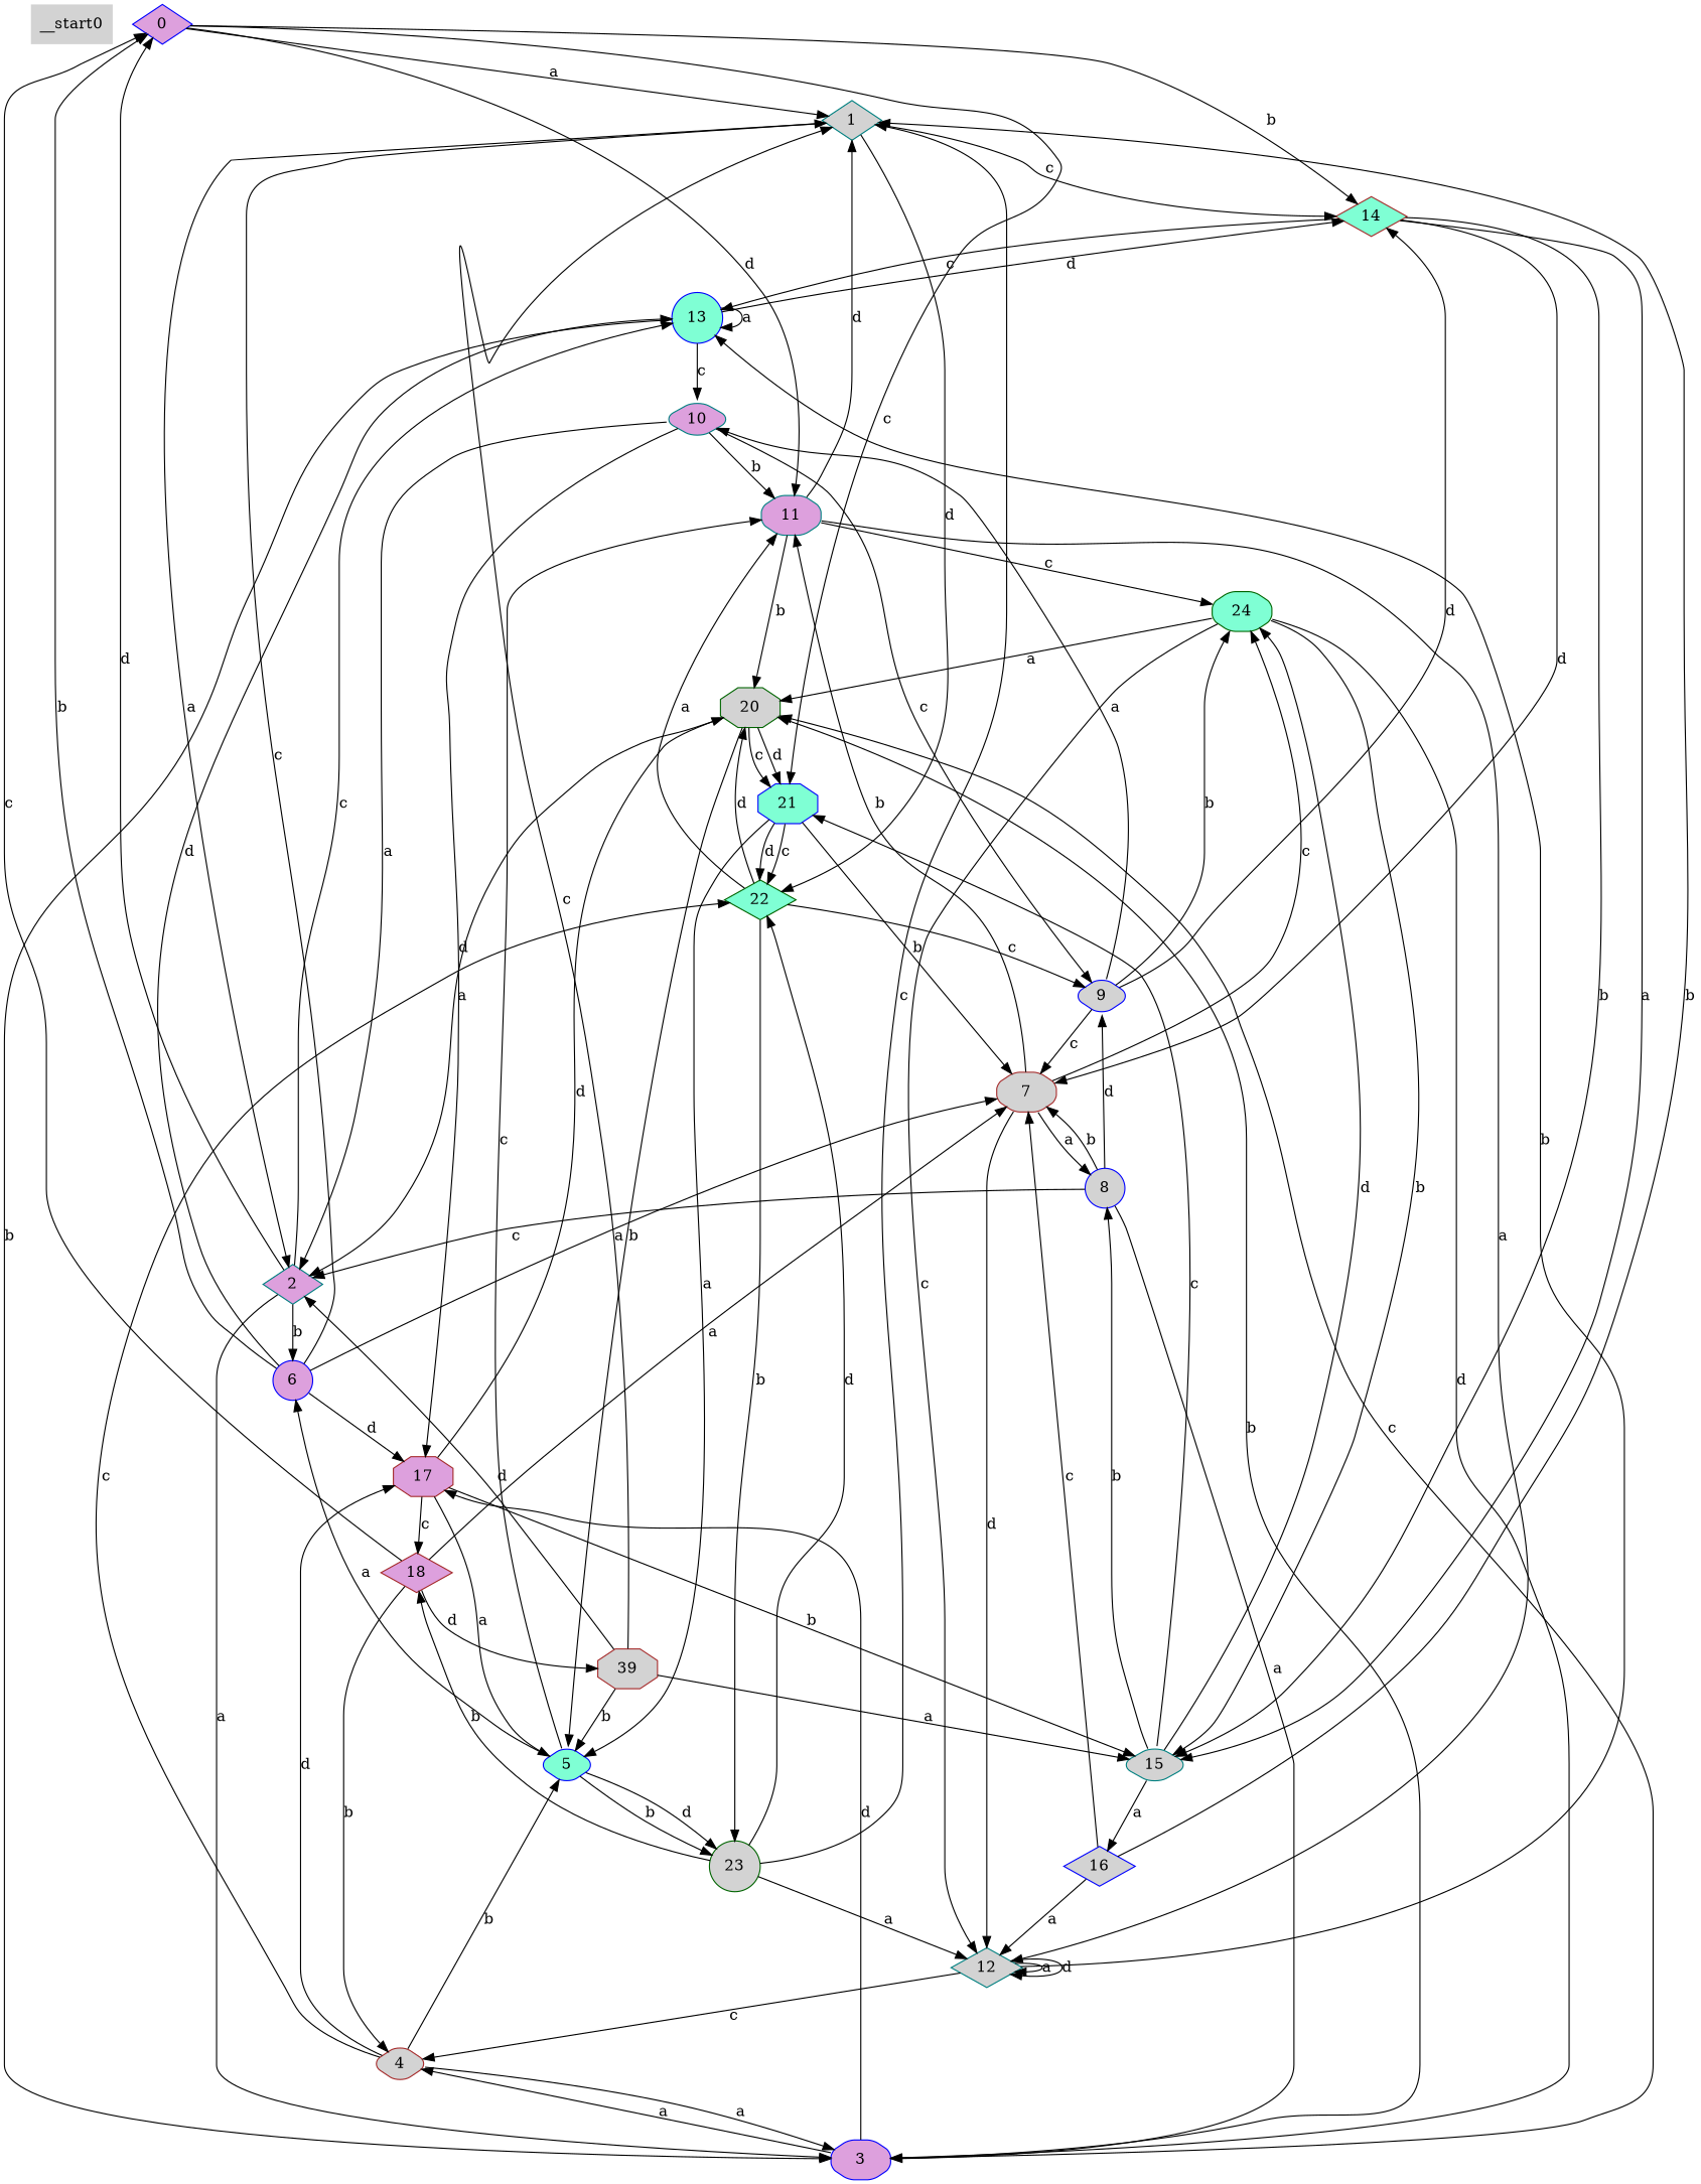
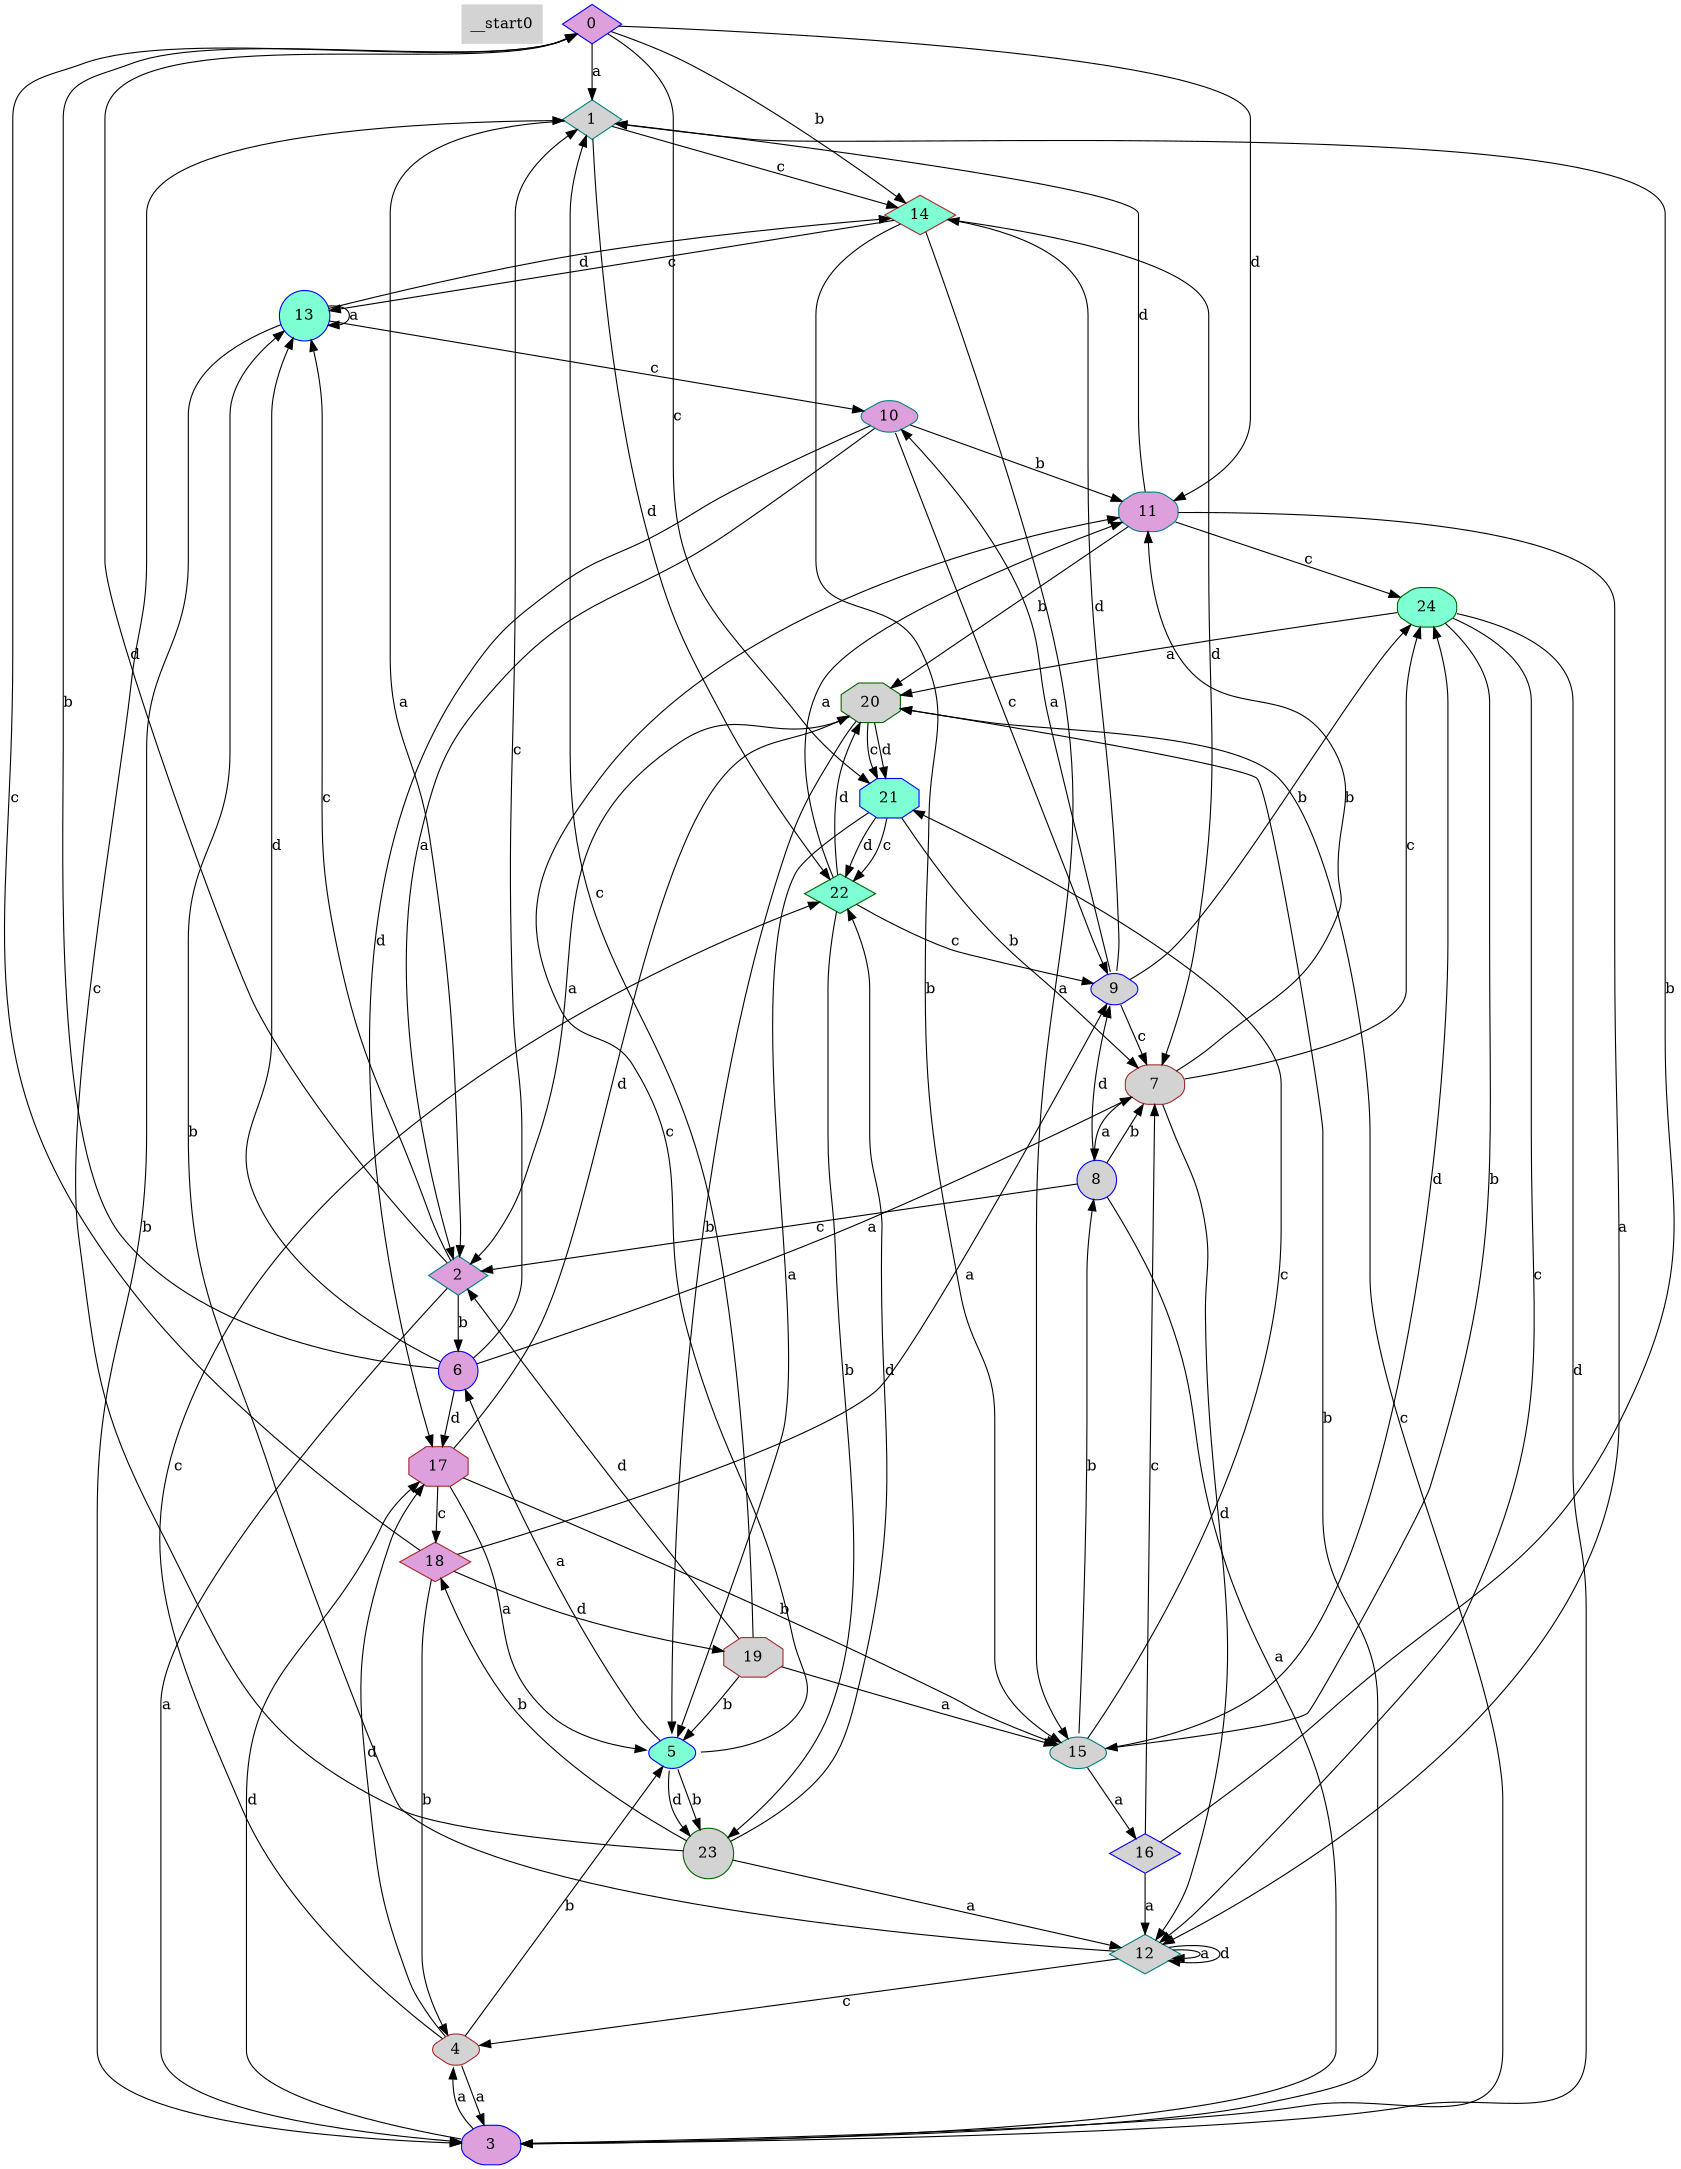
  digraph {
    fontname="DejaVu Serif"
    rankdir=TB
    node [color=blue fillcolor=lightgrey fontname="DejaVu Serif" shape=diamond style=filled]
    edge [fontname="DejaVu Serif"]
    __start0 [color=brown shape=none]
    n2 [fillcolor=plum label=0]
    n3 [color=teal label=1]
    n4 [color=teal fillcolor=plum label=11 shape=octagon style="rounded,filled"]
    n5 [color=brown fillcolor=aquamarine label=14]
    n6 [fillcolor=aquamarine label=21 shape=octagon]
    n7 [color=teal fillcolor=plum label=2]
    n8 [color=darkgreen fillcolor=aquamarine label=22]
    n9 [color=darkgreen label=20 shape=octagon]
    n10 [color=teal label=12]
    n11 [color=darkgreen fillcolor=aquamarine label=24 shape=octagon style="rounded,filled"]
    n12 [fillcolor=aquamarine label=13 shape=circle style="rounded,filled"]
    n13 [color=brown label=7 shape=octagon style="rounded,filled"]
    n14 [color=teal label=15 style="rounded,filled"]
    n15 [fillcolor=aquamarine label=5 style="rounded,filled"]
    n16 [fillcolor=plum label=3 shape=octagon style="rounded,filled"]
    n17 [fillcolor=plum label=6 shape=circle style="rounded,filled"]
    n18 [color=brown label=4 style="rounded,filled"]
    n19 [color=brown fillcolor=plum label=17 shape=octagon]
    n20 [color=darkgreen label=23 shape=circle]
    n21 [label=9 style="rounded,filled"]
    n22 [color=teal fillcolor=plum label=10 style="rounded,filled"]
    n23 [color=brown fillcolor=plum label=18]
    n24 [label=8 shape=circle style="rounded,filled"]
    n25 [label=16]
-   n26 [color=brown label=39 shape=octagon]
+   n26 [color=brown label=19 shape=octagon]
    n2 -> n3 [label=a]
    n2 -> n4 [label=d]
    n2 -> n5 [label=b]
    n2 -> n6 [label=c]
    n3 -> n5 [label=c]
    n3 -> n7 [label=a]
    n3 -> n8 [label=d]
    n4 -> n3 [label=d]
    n4 -> n9 [label=b]
    n4 -> n10 [label=a]
    n4 -> n11 [label=c]
    n5 -> n12 [label=c]
    n5 -> n13 [label=d]
    n5 -> n14 [label=a]
    n5 -> n14 [label=b]
    n6 -> n8 [label=c]
    n6 -> n8 [label=d]
    n6 -> n13 [label=b]
    n6 -> n15 [label=a]
    n7 -> n2 [label=d]
    n7 -> n12 [label=c]
    n7 -> n16 [label=a]
    n7 -> n17 [label=b]
    n8 -> n4 [label=a]
    n8 -> n9 [label=d]
    n8 -> n20 [label=b]
    n8 -> n21 [label=c]
    n9 -> n6 [label=c]
    n9 -> n6 [label=d]
    n9 -> n7 [label=a]
    n9 -> n15 [label=b]
    n10 -> n10 [label=a]
    n10 -> n10 [label=d]
    n10 -> n12 [label=b]
    n10 -> n18 [label=c]
    n11 -> n9 [label=a]
    n11 -> n10 [label=c]
    n11 -> n14 [label=b]
    n11 -> n16 [label=d]
    n12 -> n5 [label=d]
    n12 -> n12 [label=a]
    n12 -> n16 [label=b]
    n12 -> n22 [label=c]
    n13 -> n4 [label=b]
    n13 -> n10 [label=d]
    n13 -> n11 [label=c]
    n13 -> n24 [label=a]
    n14 -> n6 [label=c]
    n14 -> n11 [label=d]
    n14 -> n24 [label=b]
    n14 -> n25 [label=a]
    n15 -> n4 [label=c]
    n15 -> n17 [label=a]
    n15 -> n20 [label=b]
    n15 -> n20 [label=d]
    n16 -> n9 [label=b]
    n16 -> n9 [label=c]
    n16 -> n18 [label=a]
    n16 -> n19 [label=d]
    n17 -> n2 [label=b]
    n17 -> n3 [label=c]
    n17 -> n12 [label=d]
    n17 -> n13 [label=a]
    n17 -> n19 [label=d]
    n18 -> n8 [label=c]
    n18 -> n15 [label=b]
    n18 -> n16 [label=a]
    n18 -> n19 [label=d]
    n19 -> n9 [label=d]
    n19 -> n14 [label=b]
    n19 -> n15 [label=a]
    n19 -> n23 [label=c]
    n20 -> n3 [label=c]
    n20 -> n8 [label=d]
    n20 -> n10 [label=a]
    n20 -> n23 [label=b]
    n21 -> n5 [label=d]
    n21 -> n11 [label=b]
    n21 -> n13 [label=c]
    n21 -> n22 [label=a]
    n22 -> n4 [label=b]
    n22 -> n7 [label=a]
    n22 -> n19 [label=d]
    n22 -> n21 [label=c]
    n23 -> n2 [label=c]
-   n23 -> n13 [label=a]
+   n23 -> n21 [label=a]
    n23 -> n18 [label=b]
    n23 -> n26 [label=d]
    n24 -> n7 [label=c]
    n24 -> n13 [label=b]
    n24 -> n16 [label=a]
    n24 -> n21 [label=d]
    n25 -> n3 [label=b]
    n25 -> n10 [label=a]
    n25 -> n13 [label=c]
    n26 -> n3 [label=c]
    n26 -> n7 [label=d]
    n26 -> n14 [label=a]
    n26 -> n15 [label=b]
  }
